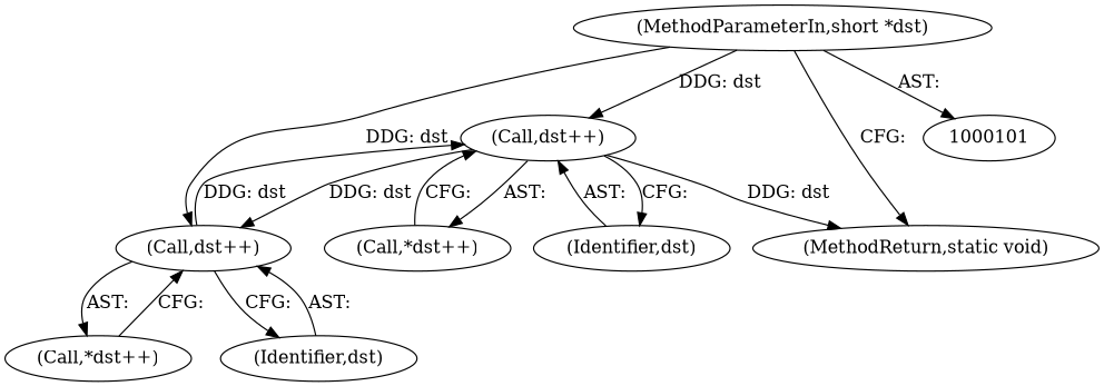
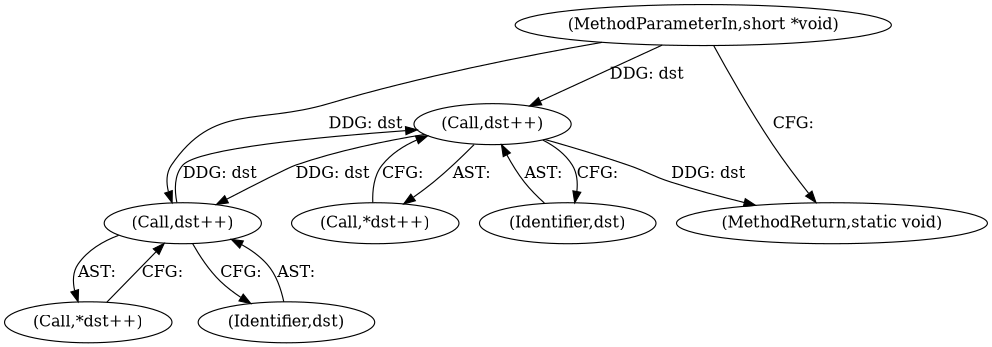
  digraph {
    n1 [label="(Call,dst++)"]
    n2 [label="(Call,dst++)"]
    n3 [label="(Call,*dst++)"]
    n4 [label="(MethodReturn,static void)"]
    n5 [label="(Identifier,dst)"]
    n6 [label="(Call,*dst++)"]
    n7 [label="(Identifier,dst)"]
-   n8 [label="(MethodParameterIn,short *dst)"]
-   1000101
+   n8 [label="(MethodParameterIn,short *void)"]
    n1 -> n2 [label="DDG: dst"]
    n1 -> n3 [label="AST: "]
    n1 -> n4 [label="DDG: dst"]
    n1 -> n5 [label="CFG: "]
    n2 -> n1 [label="DDG: dst"]
    n2 -> n6 [label="AST: "]
    n2 -> n7 [label="CFG: "]
    n3 -> n1 [label="CFG: "]
    n5 -> n1 [label="AST: "]
    n6 -> n2 [label="CFG: "]
    n7 -> n2 [label="AST: "]
    n8 -> n1 [label="DDG: dst"]
    n8 -> n2 [label="DDG: dst"]
    n8 -> n4 [label="CFG: "]
-   n8 -> 1000101 [label="AST: "]
  }
